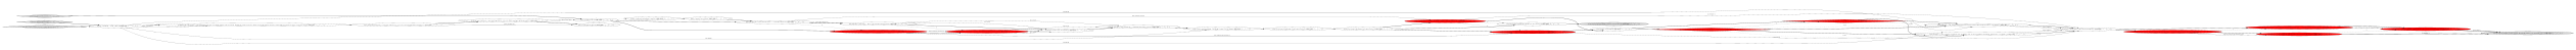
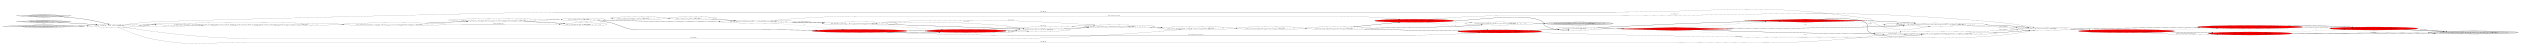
  digraph {
    fontname="Liberation Mono"
    rankdir=LR
    node [fillcolor=white fontname="Liberation Mono" shape=ellipse style=filled]
    edge [fontname="Liberation Mono" style=bold]
    n1 [label="QueryBuilder rewritten = query.rewrite(queryShardContext)@@@17@@@['1', '0', '1']"]
    n2 [label="RangeQueryBuilder rewrittenRange = (RangeQueryBuilder)rewritten@@@19@@@['1', '1', '1']"]
    n3 [label="assertThat(rewritten,instanceOf())@@@18@@@['1', '1', '1']"]
    n4 [fillcolor=red label="QueryBuilder rewritten = query.rewrite(searchExecutionContext)@@@15@@@['0', '1', '0']"]
    n5 [label="assertThat(rewrittenRange.fieldName(),equalTo(fieldName))@@@20@@@['1', '1', '1']"]
    n6 [fillcolor=lightgray label="testRewriteDateToMatchAll['1', '0', '0']" shape=diamond]
    n7 [label="String fieldName = DATE_FIELD_NAME@@@3@@@['1', '1', '1']"]
    n8 [label="RangeQueryBuilder query = new RangeQueryBuilder(fieldName){@Override protected MappedFieldType.Relation getRelation(QueryRewriteContext queryRewriteContext){return Relation.WITHIN}}@@@4@@@['1', '1', '1']"]
    n9 [label="expectedQuery = new ConstantScoreQuery(new TermQuery(new Term(FieldNamesFieldMapper.NAME,query.fieldName())))@@@27@@@['1', '1', '0']"]
    n10 [label="expectedQuery = new ConstantScoreQuery(new DocValuesFieldExistsQuery(query.fieldName()))@@@24@@@['1', '1', '0']"]
    n11 [fillcolor=red label="luceneQuery = rewrittenRange.toQuery(searchExecutionContextWithUnkType)@@@31@@@['0', '1', '0']"]
    n12 [fillcolor=lightgray label="assertThat(luceneQuery,equalTo(new MatchNoDocsQuery(\"no mappings yet\")))@@@32@@@['1', '1', '0']"]
    n13 [fillcolor=red label="Query luceneQuery = rewrittenRange.toQuery(searchExecutionContext)@@@21@@@['0', '1', '0']"]
    n14 [label="final Query expectedQuery@@@22@@@['1', '1', '0']"]
    n15 [label="assertThat(luceneQuery,equalTo(expectedQuery))@@@29@@@['1', '1', '0']"]
    n16 [fillcolor=red label="queryShardContext.getFieldType(query.fieldName()).hasDocValues()@@@23@@@['1', '0', '0']" shape=diamond]
    n17 [fillcolor=red label="searchExecutionContext.getFieldType(query.fieldName()).hasDocValues()@@@23@@@['0', '1', '0']" shape=diamond]
    n18 [fillcolor=red label="SearchExecutionContext searchExecutionContextWithUnkType = createShardContextWithNoType()@@@30@@@['0', '1', '0']"]
    n19 [fillcolor=red label="QueryShardContext queryShardContextWithUnkType = createShardContextWithNoType()@@@30@@@['1', '0', '0']"]
    n20 [fillcolor=red label="Query luceneQuery = rewrittenRange.toQuery(queryShardContext)@@@21@@@['1', '0', '0']"]
    n21 [label="assertThat(rewrittenRange.timeZone(),equalTo(null))@@@23@@@['0', '0', '1']"]
    n22 [fillcolor=lightgray label="assertThat(rewrittenRange.format(),equalTo(null))@@@24@@@['0', '0', '1']"]
    n23 [label="assertThat(rewrittenRange.from(),equalTo(null))@@@21@@@['1', '1', '1']"]
    n24 [label="DateTime queryFromValue = new DateTime(2015,1,1,0,0,0,ISOChronology.getInstanceUTC())@@@10@@@['1', '1', '1']"]
    n25 [label="DateTime queryToValue = new DateTime(2016,1,1,0,0,0,ISOChronology.getInstanceUTC())@@@11@@@['1', '1', '1']"]
    n26 [label="query.from(queryFromValue)@@@12@@@['1', '1', '1']"]
    n27 [label="query.format(\"yyyy-MM-dd\")@@@15@@@['0', '0', '1']"]
    n28 [label="QueryShardContext queryShardContext = createShardContext()@@@16@@@['1', '0', '1']"]
    n29 [fillcolor=red label="SearchExecutionContext searchExecutionContext = createSearchExecutionContext()@@@14@@@['0', '1', '0']"]
    n30 [label="assertThat(rewrittenRange.to(),equalTo(null))@@@22@@@['1', '1', '1']"]
    n31 [fillcolor=lightgray label="testRewriteDateToMatchAll['0', '1', '0']" shape=diamond]
    n32 [fillcolor=lightgray label="testRewriteDateToMatchAllWithTimezoneAndFormat['0', '0', '1']" shape=diamond]
    n33 [label="query.to(queryToValue)@@@13@@@['1', '1', '1']"]
    n34 [fillcolor=red label="luceneQuery = rewrittenRange.toQuery(queryShardContextWithUnkType)@@@31@@@['1', '0', '0']"]
    n35 [label="query.timeZone(randomZone().getId())@@@14@@@['0', '0', '1']"]
    n1 -> n2 [label=rewritten style=solid]
    n1 -> n3
    n1 -> n3 [label=rewritten style=solid]
    n1 -> n4 [label=0 style=dashed]
    n2 -> n5
    n3 -> n2
    n4 -> n2 [label=rewritten style=solid]
    n4 -> n3
    n4 -> n3 [label=rewritten style=solid]
    n5 -> n23
    n6 -> n7
    n7 -> n5 [label=fieldName style=solid]
    n7 -> n8 [label=fieldName style=solid]
    n7 -> n8
    n7 -> n9 [label=fieldName style=solid]
    n7 -> n10 [label=fieldName style=solid]
    n8 -> n24
    n9 -> n15
    n9 -> n15 [label=expectedQuery style=solid]
    n10 -> n15 [label=expectedQuery style=solid]
    n10 -> n15
    n11 -> n12 [label=luceneQuery style=solid]
    n11 -> n12
    n13 -> n14
    n13 -> n15 [label=luceneQuery style=solid]
    n14 -> n16
    n14 -> n17
    n15 -> n18
    n15 -> n19
    n16 -> n9
    n16 -> n9 [label=false style=dotted]
    n16 -> n10
    n16 -> n10 [label=true style=dotted]
    n16 -> n17 [label=0 style=dashed]
    n17 -> n9
    n17 -> n9 [label=false style=dotted]
    n17 -> n10
    n17 -> n10 [label=true style=dotted]
    n18 -> n11
    n18 -> n11 [label=searchExecutionContextWithUnkType style=solid]
    n19 -> n18 [label=0 style=dashed]
    n19 -> n34 [label=queryShardContextWithUnkType style=solid]
    n19 -> n34
    n20 -> n13 [label=0 style=dashed]
    n20 -> n14
    n20 -> n15 [label=luceneQuery style=solid]
    n20 -> n21 [label=0 style=dashed]
    n21 -> n22
    n23 -> n30
    n24 -> n25
    n24 -> n26 [label=queryFromValue style=solid]
    n25 -> n26
    n25 -> n33 [label=queryToValue style=solid]
    n27 -> n28
    n28 -> n1 [label=queryShardContext style=solid]
    n28 -> n1
    n28 -> n20 [label=queryShardContext style=solid]
    n28 -> n29 [label=0 style=dashed]
    n29 -> n4
    n29 -> n4 [label=searchExecutionContext style=solid]
    n29 -> n13 [label=searchExecutionContext style=solid]
    n30 -> n13
    n30 -> n20
    n30 -> n21
-   n31 -> n33
+   n31 -> n7
    n32 -> n7
    n33 -> n28
    n33 -> n29
    n33 -> n35 [style=dotted]
    n34 -> n11 [label=0 style=dashed]
    n34 -> n12 [label=luceneQuery style=solid]
    n34 -> n12
    n35 -> n27
  }
